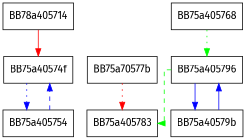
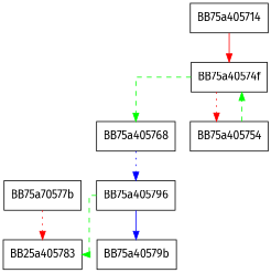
  digraph {
    fontname="Fira Sans"
    splines=ortho
    node [fontname="Fira Sans" shape=box]
    edge [color=red fontname="Fira Sans" style=solid]
-   BB75a405714 [label=BB78a405714]
+   BB75a405714
    BB75a40574f
    BB75a405768
    BB75a405754
    BB75a405796
-   BB75a405783
+   BB75a405783 [label=BB25a405783]
    BB75a40579b
    n8 [label=BB75a70577b]
    BB75a405714 -> BB75a40574f
-   BB75a40574f -> BB75a405754 [color=blue style=dotted]
-   BB75a405768 -> BB75a405796 [color=green style=dotted]
-   BB75a405754 -> BB75a40574f [color=blue style=dashed]
+   BB75a40574f -> BB75a405768 [color=green style=dashed]
+   BB75a40574f -> BB75a405754 [style=dotted]
+   BB75a405768 -> BB75a405796 [color=blue style=dotted]
+   BB75a405754 -> BB75a40574f [color=green style=dashed]
    BB75a405796 -> BB75a405783 [color=green style=dashed]
    BB75a405796 -> BB75a40579b [color=blue]
-   BB75a40579b -> BB75a405796 [color=blue]
    n8 -> BB75a405783 [style=dotted]
  }
